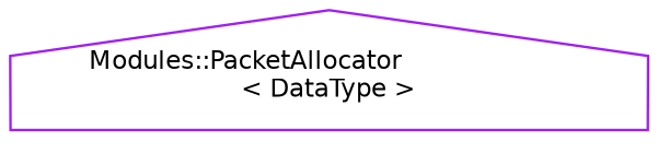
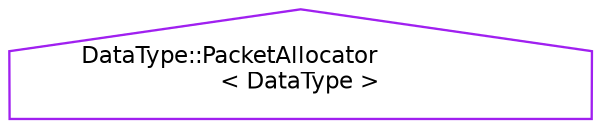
  digraph {
    rankdir=TB
-   n1 [color=purple fillcolor=white fontname=Helvetica fontsize=10 height=0.2 label="Modules::PacketAllocator\l\< DataType \>" shape=house style=filled width=0.4]
+   n1 [color=purple fillcolor=white fontname=Helvetica fontsize=10 height=0.2 label="DataType::PacketAllocator\l\< DataType \>" shape=house style=filled width=0.4]
  }
